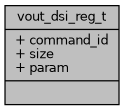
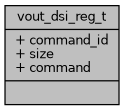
  digraph {
-   n1 [color=black fillcolor=grey75 fontcolor=black fontname=Helvetica fontsize=10 height=0.2 label="{vout_dsi_reg_t\n|+ command_id\l+ size\l+ param\l|}" shape=record style=filled width=0.4]
+   n1 [color=black fillcolor=grey75 fontcolor=black fontname=Helvetica fontsize=10 height=0.2 label="{vout_dsi_reg_t\n|+ command_id\l+ size\l+ command\l|}" shape=record style=filled width=0.4]
  }
